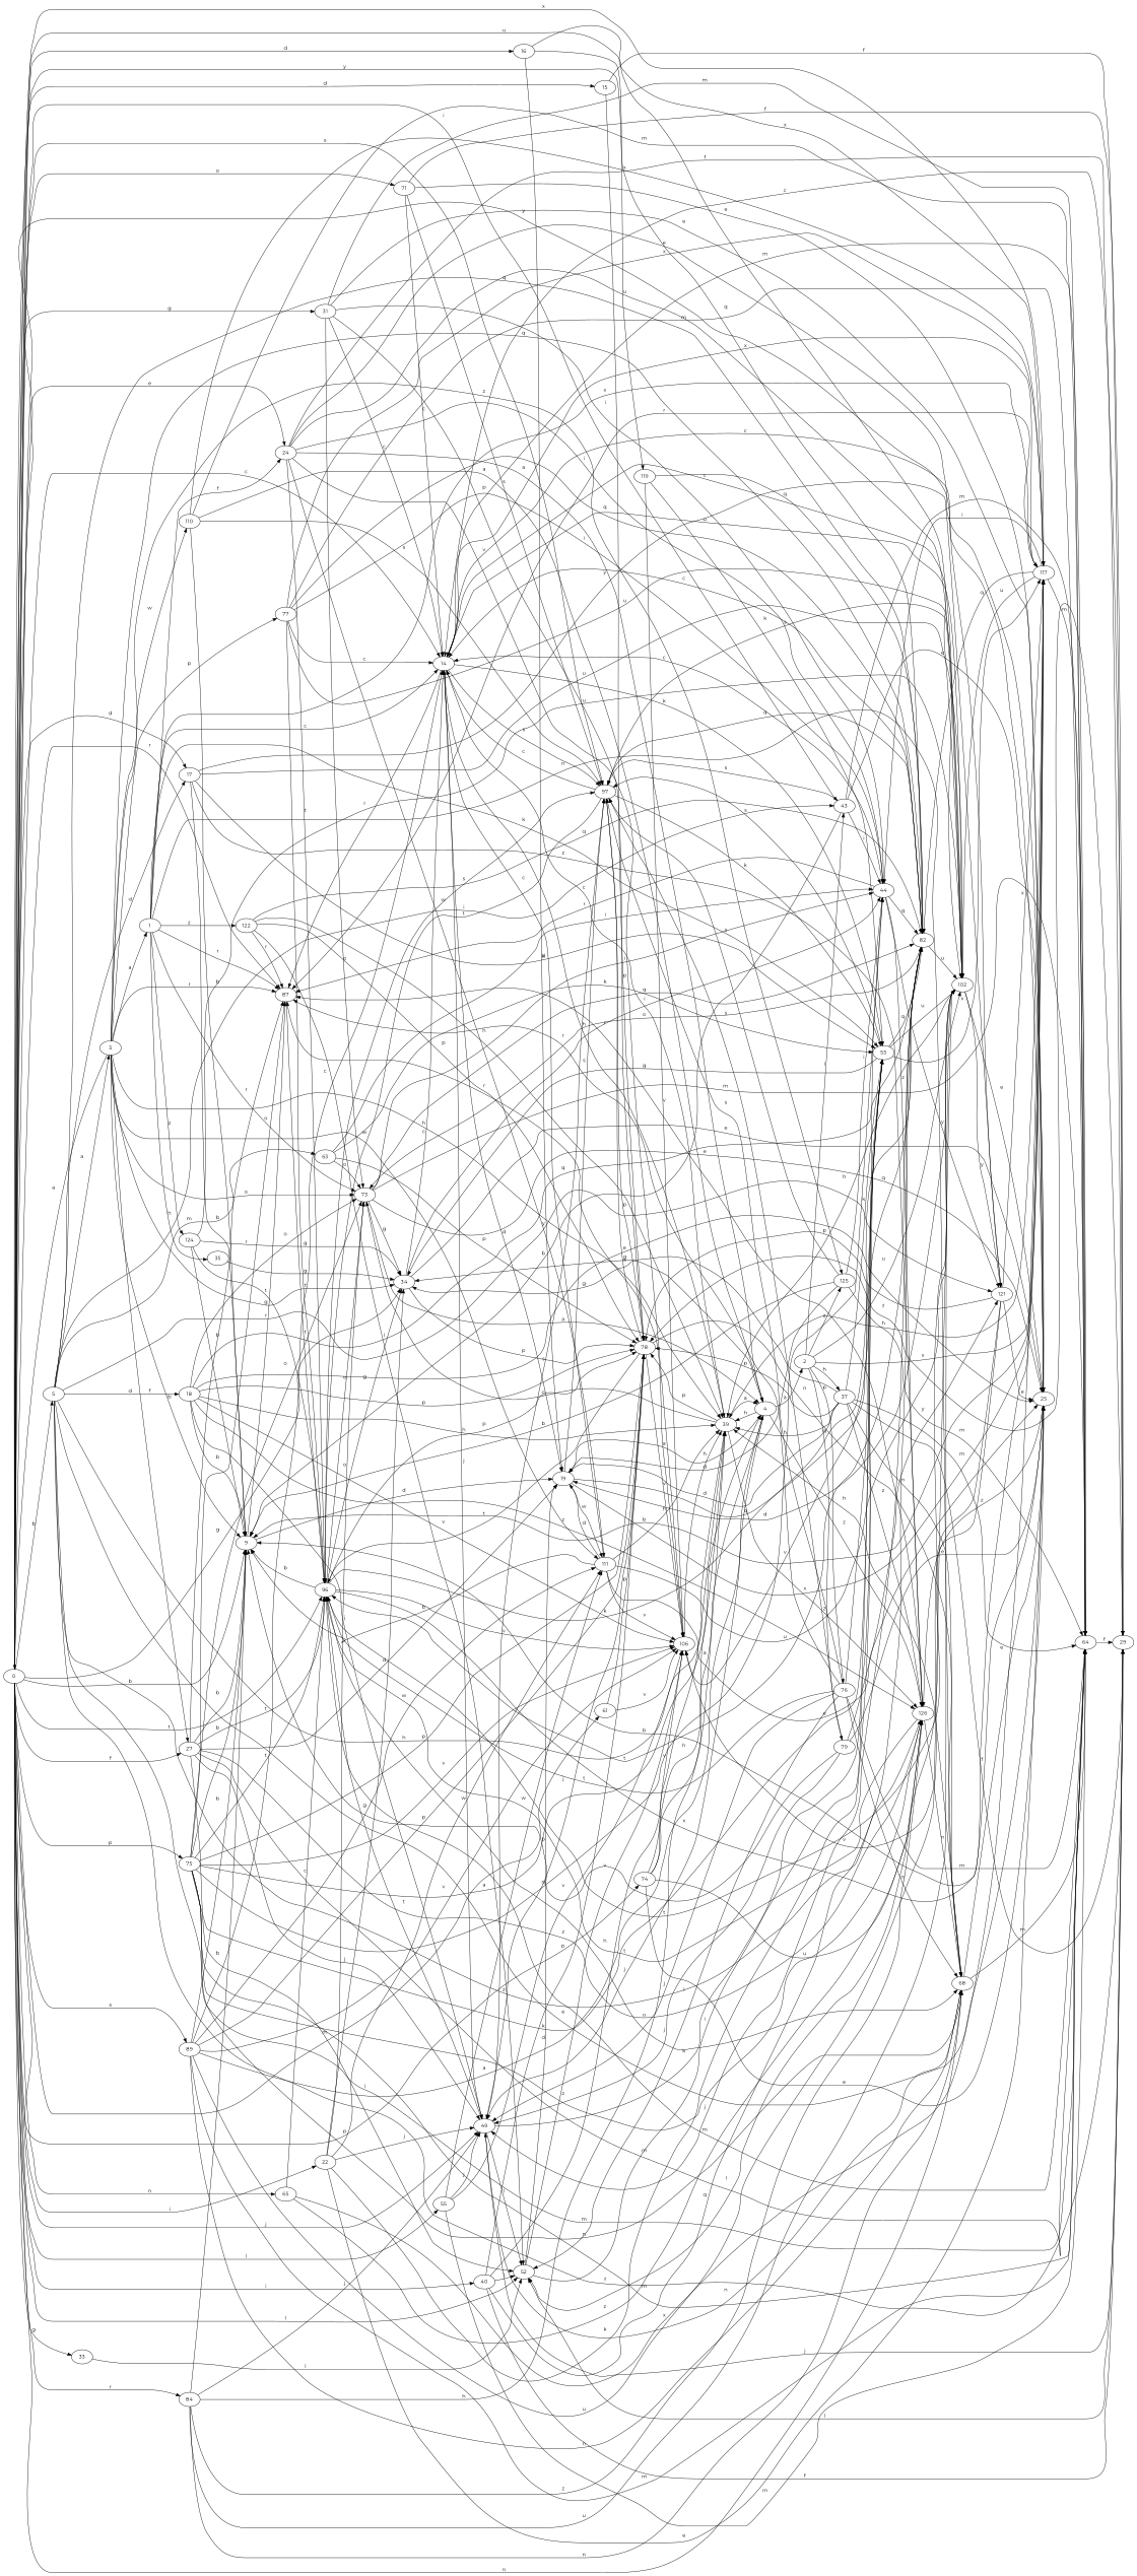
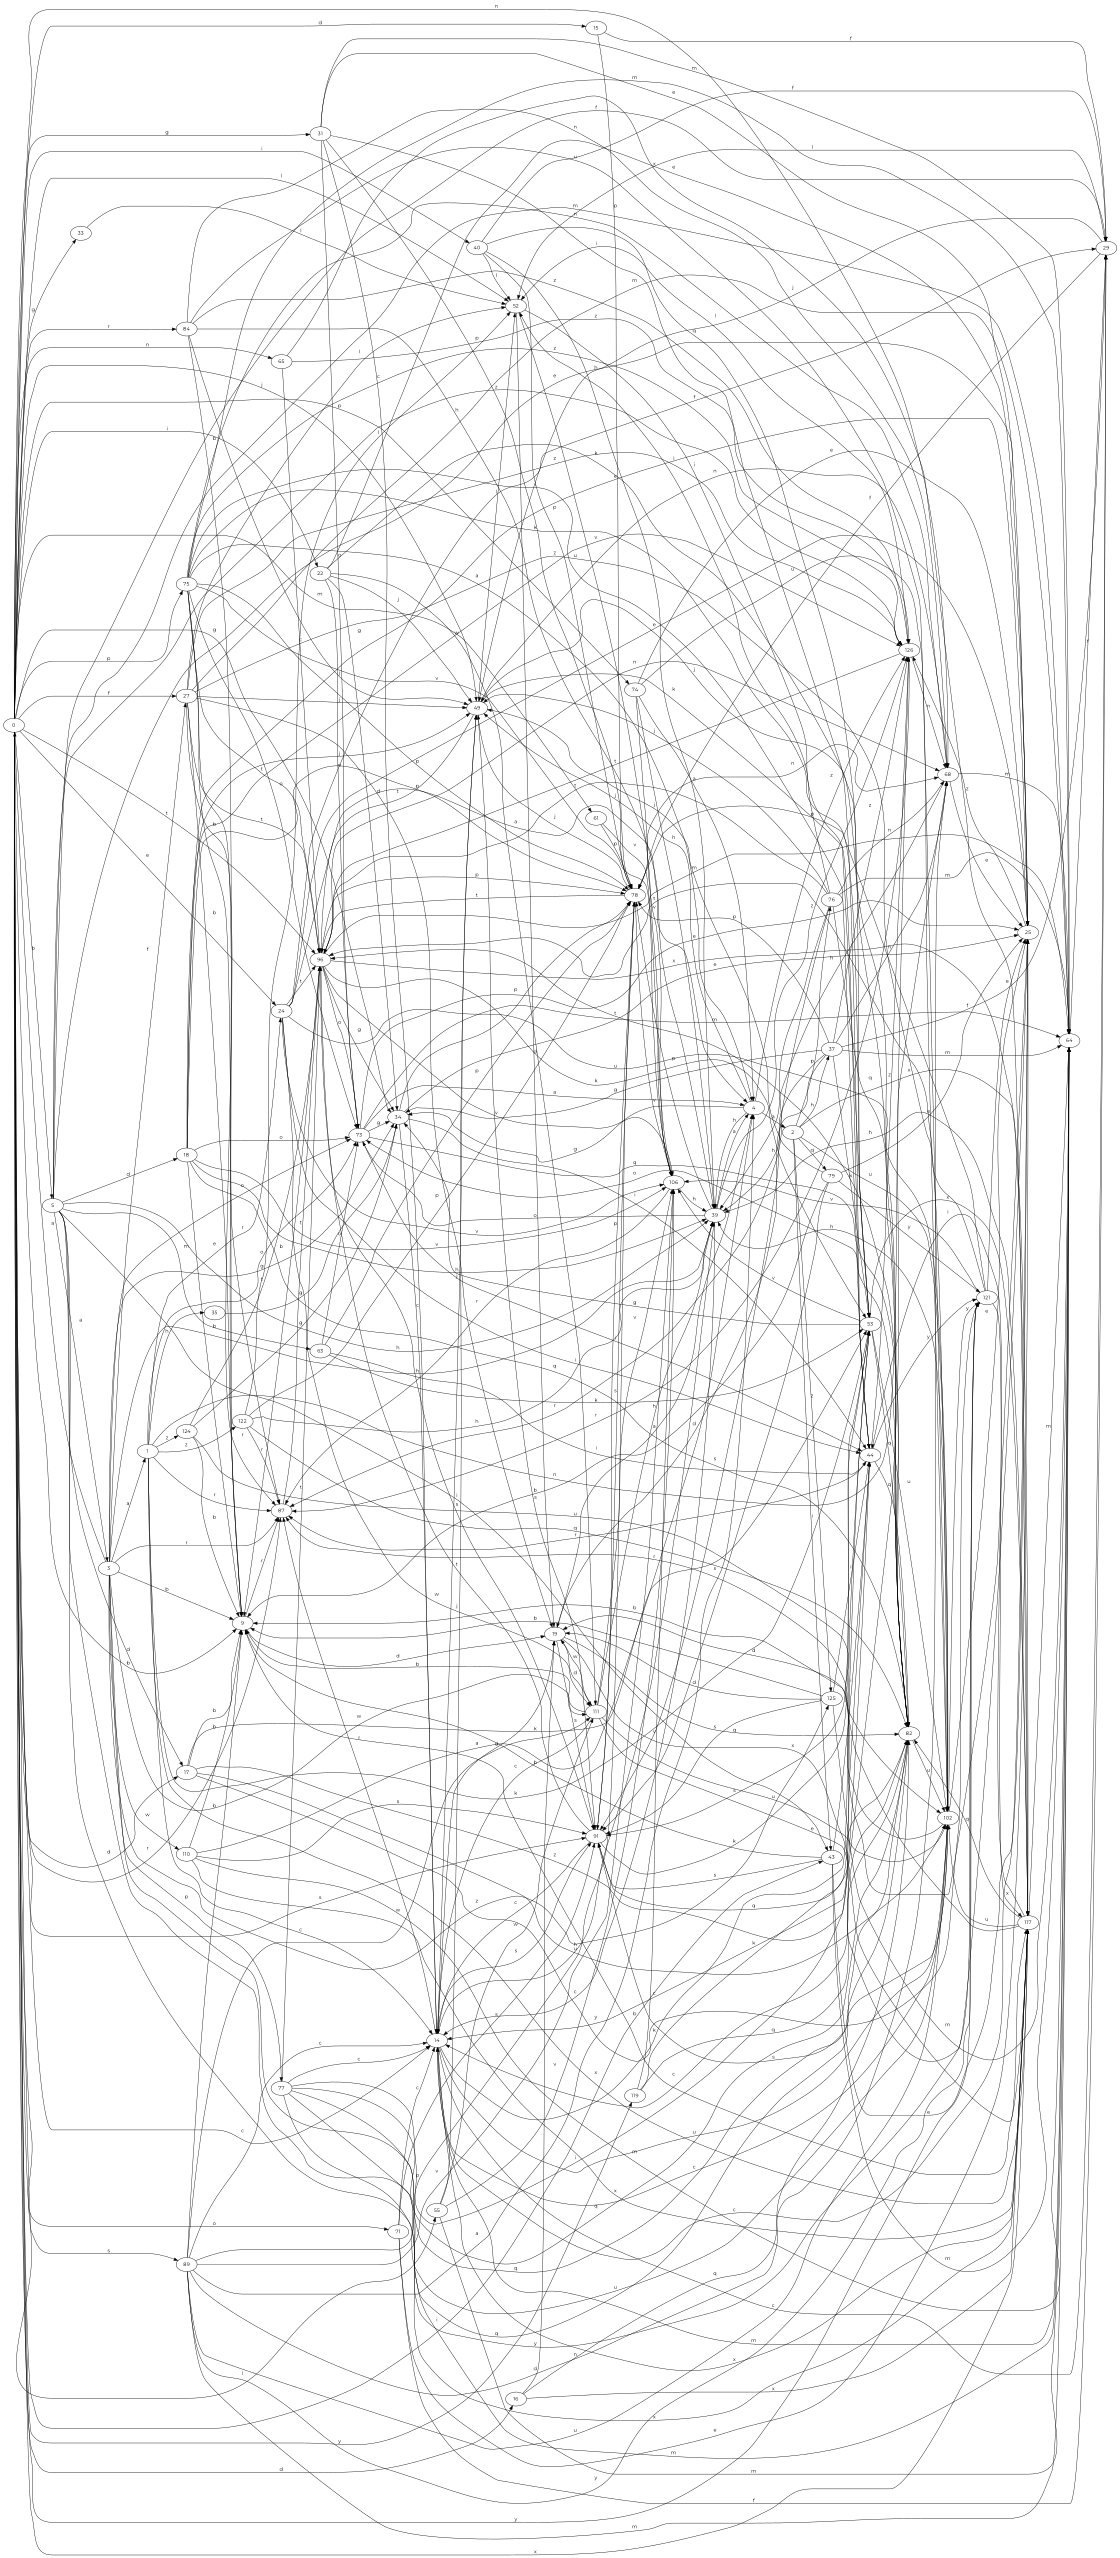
  strict digraph {
    fontname=Montserrat
    rankdir=LR
    node [fontname=Montserrat]
    edge [fontname=Montserrat]
    0
    5
    9
    14
    15
    16
    17
    24
    27
    31
    33
    34
    40
    n14 [label=22]
    43
    49
    55
    n18 [label=52]
    61
    65
    68
    71
    74
    75
    84
    87
    89
-   91 [label=97]
+   91
    96
    102
    117
    119
    121
    3
    39
    82
    126
    18
    25
    29
    63
    64
    19
    53
    78
    111
    4
    106
    44
    73
    1
    35
    122
    124
    2
    37
    76
    79
    125
    77
    110
    0 -> 5 [label=b]
    0 -> 9 [label=b]
    0 -> 14 [label=c]
    0 -> 15 [label=d]
    0 -> 16 [label=d]
    0 -> 17 [label=d]
    0 -> 24 [label=e]
    0 -> 27 [label=f]
    0 -> 31 [label=g]
    0 -> 33 [label=g]
    0 -> 34 [label=g]
    0 -> 40 [label=i]
    0 -> n14 [label=i]
    0 -> 43 [label=i]
    0 -> 49 [label=j]
    0 -> 55 [label=l]
    0 -> n18 [label=l]
    0 -> 61 [label=m]
    0 -> 65 [label=n]
    0 -> 68 [label=n]
    0 -> 71 [label=o]
    0 -> 74 [label=p]
    0 -> 75 [label=p]
    0 -> 84 [label=r]
    0 -> 87 [label=r]
    0 -> 89 [label=s]
    0 -> 91 [label=s]
    0 -> 96 [label=t]
-   0 -> 102 [label=u]
+   27 -> 102 [label=u]
    0 -> 117 [label=x]
    0 -> 119 [label=y]
    0 -> 121 [label=y]
    5 -> 17 [label=d]
    5 -> 43 [label=i]
    5 -> 121 [label=y]
    5 -> 3 [label=a]
    5 -> 39 [label=h]
    5 -> 82 [label=q]
    5 -> 126 [label=z]
    5 -> 18 [label=d]
    5 -> 25 [label=e]
    5 -> 29 [label=f]
    5 -> 63 [label=m]
    5 -> 64 [label=m]
    9 -> 87 [label=r]
    9 -> 19 [label=d]
    14 -> 49 [label=j]
    14 -> 87 [label=r]
    14 -> 91 [label=s]
    14 -> 102 [label=u]
    14 -> 117 [label=x]
    14 -> 39 [label=h]
    14 -> 64 [label=m]
    14 -> 19 [label=d]
    14 -> 53 [label=k]
    15 -> 29 [label=f]
    15 -> 78 [label=p]
    16 -> 117 [label=x]
    16 -> 82 [label=q]
    16 -> 19 [label=d]
    17 -> 9 [label=b]
    17 -> 102 [label=u]
    17 -> 121 [label=y]
    17 -> 126 [label=z]
    17 -> 53 [label=k]
    24 -> 96 [label=t]
    24 -> 102 [label=u]
    24 -> 25 [label=e]
    24 -> 29 [label=f]
    24 -> 111 [label=w]
    24 -> 4 [label=a]
    24 -> 106 [label=v]
    24 -> 44 [label=i]
    27 -> 9 [label=b]
    27 -> 49 [label=j]
    27 -> n18 [label=l]
    27 -> 87 [label=r]
    27 -> 96 [label=t]
    27 -> 126 [label=z]
    27 -> 64 [label=m]
    27 -> 19 [label=d]
    31 -> 14 [label=c]
    31 -> 25 [label=e]
    31 -> 64 [label=m]
    31 -> 78 [label=p]
    31 -> 44 [label=i]
    31 -> 73 [label=o]
    33 -> n18 [label=l]
    34 -> 14 [label=c]
    34 -> 25 [label=e]
    34 -> 78 [label=p]
    34 -> 44 [label=i]
    40 -> n18 [label=l]
    40 -> 39 [label=h]
    40 -> 82 [label=q]
    40 -> 29 [label=f]
    40 -> 78 [label=p]
    n14 -> 34 [label=g]
    n14 -> 49 [label=j]
    n14 -> 25 [label=e]
    n14 -> 53 [label=k]
    n14 -> 111 [label=w]
    n14 -> 73 [label=o]
    43 -> 9 [label=b]
    43 -> 91 [label=s]
    43 -> 25 [label=e]
    43 -> 64 [label=m]
    43 -> 44 [label=i]
    49 -> n18 [label=l]
    49 -> 68 [label=n]
    49 -> 91 [label=s]
    49 -> 96 [label=t]
    49 -> 53 [label=k]
    55 -> 49 [label=j]
    55 -> 64 [label=m]
    55 -> 111 [label=w]
    55 -> 106 [label=v]
    n18 -> 19 [label=d]
    n18 -> 106 [label=v]
    n18 -> 44 [label=i]
    61 -> 78 [label=p]
    61 -> 106 [label=v]
    65 -> 96 [label=c]
    65 -> 117 [label=x]
    65 -> 126 [label=z]
    68 -> 39 [label=h]
    68 -> 25 [label=e]
    68 -> 64 [label=m]
    71 -> 14 [label=c]
    71 -> 91 [label=s]
    71 -> 25 [label=e]
    71 -> 29 [label=f]
    74 -> 102 [label=u]
    74 -> 39 [label=h]
    74 -> 25 [label=e]
    74 -> 4 [label=a]
    74 -> 106 [label=v]
    75 -> 9 [label=b]
    75 -> 68 [label=n]
    75 -> 87 [label=r]
    75 -> 96 [label=t]
    75 -> 126 [label=z]
    75 -> 64 [label=m]
    75 -> 53 [label=k]
    75 -> 78 [label=p]
    75 -> 4 [label=a]
    75 -> 106 [label=v]
-   75 -> 44 [label=q]
+   75 -> 44 [label=i]
    75 -> 73 [label=o]
    84 -> 9 [label=b]
    84 -> 49 [label=j]
    84 -> 68 [label=n]
    84 -> 102 [label=u]
    84 -> 39 [label=h]
    84 -> 126 [label=z]
    87 -> 96 [label=t]
    89 -> 9 [label=b]
    89 -> 14 [label=c]
    89 -> 68 [label=n]
    89 -> 102 [label=u]
+   89 -> 121 [label=y]
    89 -> 64 [label=m]
    89 -> 78 [label=p]
    89 -> 111 [label=w]
    89 -> 4 [label=a]
    89 -> 106 [label=v]
    91 -> 14 [label=c]
    91 -> 96 [label=t]
    91 -> 82 [label=q]
    91 -> 53 [label=k]
    91 -> 78 [label=p]
    96 -> 9 [label=b]
    96 -> 34 [label=g]
    96 -> 68 [label=n]
    96 -> 91 [label=s]
    96 -> 117 [label=x]
    96 -> 64 [label=m]
    96 -> 53 [label=k]
    96 -> 78 [label=p]
    96 -> 106 [label=v]
    96 -> 73 [label=o]
    102 -> 14 [label=c]
    102 -> 91 [label=s]
    102 -> 121 [label=y]
    102 -> 39 [label=h]
    102 -> 25 [label=e]
    102 -> 19 [label=d]
    117 -> 9 [label=b]
    117 -> 87 [label=r]
    117 -> 102 [label=u]
    117 -> 39 [label=h]
    117 -> 82 [label=q]
    117 -> 64 [label=m]
    117 -> 44 [label=i]
    119 -> 82 [label=q]
    119 -> 53 [label=k]
    119 -> 106 [label=v]
    121 -> 96 [label=t]
    121 -> 117 [label=x]
    121 -> 25 [label=e]
    121 -> 78 [label=p]
    121 -> 106 [label=v]
    3 -> 0 [label=a]
    3 -> 9 [label=b]
    3 -> 27 [label=f]
    3 -> 34 [label=g]
    3 -> 87 [label=r]
    3 -> 39 [label=h]
    3 -> 82 [label=q]
    3 -> 111 [label=w]
    3 -> 73 [label=o]
    3 -> 1 [label=a]
    3 -> 125 [label=z]
    3 -> 77 [label=p]
    3 -> 110 [label=w]
    39 -> 14 [label=c]
    39 -> 126 [label=z]
    39 -> 78 [label=p]
    39 -> 4 [label=a]
    39 -> 73 [label=o]
    82 -> 14 [label=c]
    82 -> 49 [label=j]
    82 -> 96 [label=t]
    82 -> 102 [label=u]
    82 -> 73 [label=o]
    126 -> n18 [label=l]
    126 -> 68 [label=n]
    126 -> 87 [label=r]
    126 -> 96 [label=t]
    18 -> 9 [label=b]
    18 -> 49 [label=j]
    18 -> 39 [label=h]
    18 -> 82 [label=q]
    18 -> 126 [label=z]
    18 -> 25 [label=e]
    18 -> 78 [label=p]
    18 -> 106 [label=v]
    18 -> 73 [label=o]
    25 -> 9 [label=b]
    25 -> 14 [label=c]
    25 -> 126 [label=z]
-   29 -> 14 [label=c]
+   14 -> 29 [label=c]
    29 -> 49 [label=j]
    29 -> n18 [label=l]
    29 -> 78 [label=f]
    63 -> 53 [label=k]
    63 -> 78 [label=p]
    63 -> 44 [label=i]
    63 -> 73 [label=o]
    64 -> 29 [label=f]
    19 -> 91 [label=s]
    19 -> 117 [label=x]
    19 -> 82 [label=q]
    19 -> 111 [label=w]
    19 -> 4 [label=a]
    53 -> 34 [label=g]
    53 -> 91 [label=s]
    53 -> 102 [label=u]
    53 -> 117 [label=x]
    53 -> 82 [label=q]
    53 -> 106 [label=v]
    78 -> 49 [label=j]
    78 -> 68 [label=n]
    78 -> 91 [label=s]
    78 -> 96 [label=t]
    78 -> 106 [label=v]
    111 -> 9 [label=b]
    111 -> 14 [label=c]
    111 -> 102 [label=u]
    111 -> 39 [label=h]
    111 -> 25 [label=e]
    111 -> 19 [label=d]
    111 -> 106 [label=v]
    4 -> 34 [label=g]
    4 -> 49 [label=j]
    4 -> 39 [label=h]
    4 -> 126 [label=z]
    4 -> 2 [label=a]
    106 -> 87 [label=r]
    106 -> 39 [label=h]
    44 -> 14 [label=c]
    44 -> 87 [label=r]
    44 -> 121 [label=y]
    44 -> 82 [label=q]
    44 -> 126 [label=z]
    73 -> 34 [label=g]
    73 -> 82 [label=q]
    73 -> 25 [label=e]
    73 -> 64 [label=m]
    73 -> 4 [label=a]
    73 -> 44 [label=i]
    1 -> 14 [label=c]
-   1 -> 24 [label=f]
+   1 -> 24 [label=e]
    1 -> 68 [label=n]
    1 -> 87 [label=r]
    1 -> 117 [label=x]
    1 -> 53 [label=k]
    1 -> 73 [label=o]
    1 -> 35 [label=h]
    1 -> 122 [label=z]
    1 -> 124 [label=z]
    35 -> 34 [label=g]
    122 -> n18 [label=l]
    122 -> 87 [label=r]
    122 -> 39 [label=h]
    122 -> 82 [label=q]
    122 -> 78 [label=p]
    124 -> 9 [label=b]
    124 -> 34 [label=g]
    124 -> 96 [label=t]
    124 -> 102 [label=u]
    2 -> 43 [label=i]
    2 -> 102 [label=u]
    2 -> 117 [label=x]
    2 -> 37 [label=h]
    2 -> 76 [label=p]
    2 -> 79 [label=q]
    2 -> 125 [label=z]
    37 -> 34 [label=g]
    37 -> 68 [label=n]
    37 -> 39 [label=h]
    37 -> 126 [label=z]
    37 -> 29 [label=f]
    37 -> 64 [label=m]
    37 -> 19 [label=d]
    37 -> 53 [label=k]
    37 -> 78 [label=p]
    76 -> 49 [label=j]
    76 -> n18 [label=l]
    76 -> 68 [label=n]
    76 -> 87 [label=r]
    76 -> 91 [label=s]
    76 -> 96 [label=t]
    76 -> 82 [label=q]
    76 -> 64 [label=m]
    79 -> 9 [label=b]
    79 -> 49 [label=j]
    79 -> 91 [label=s]
    79 -> 121 [label=y]
    79 -> 25 [label=e]
    125 -> 9 [label=b]
    125 -> 91 [label=s]
    125 -> 64 [label=m]
    125 -> 19 [label=d]
    125 -> 44 [label=i]
    77 -> 14 [label=c]
    77 -> 96 [label=t]
    77 -> 102 [label=u]
    77 -> 117 [label=x]
    77 -> 82 [label=q]
    77 -> 64 [label=m]
    77 -> 44 [label=i]
    110 -> 9 [label=b]
    110 -> 91 [label=s]
    110 -> 117 [label=x]
    110 -> 64 [label=m]
    110 -> 4 [label=a]
  }
